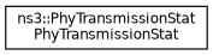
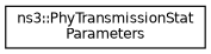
  digraph {
    rankdir=TB
-   n1 [color=black fillcolor=white fontname=Helvetica fontsize=10 height=0.2 label="ns3::PhyTransmissionStat\lPhyTransmissionStat" shape=record style=filled width=0.4]
+   n1 [color=black fillcolor=white fontname=Helvetica fontsize=10 height=0.2 label="ns3::PhyTransmissionStat\lParameters" shape=record style=filled width=0.4]
  }
